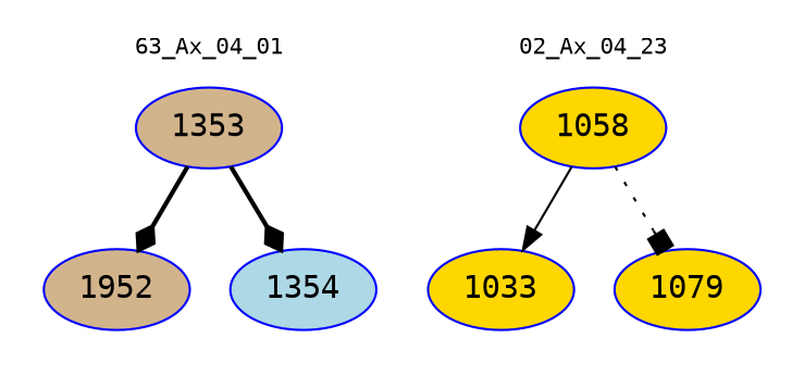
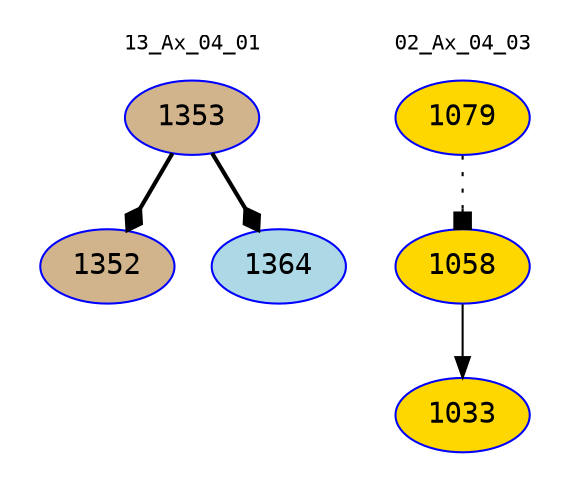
  digraph {
    fontname="DejaVu Sans Mono"
    node [color=blue fillcolor=gold fontname="DejaVu Sans Mono" style=filled]
    edge [arrowhead=diamond color=black fontname="DejaVu Sans Mono" style=bold]
    n1 [fillcolor=tan label=1353]
-   n2 [fillcolor=tan label=1952]
-   n3 [fillcolor=lightblue label=1354]
+   n2 [fillcolor=tan label=1352]
+   n3 [fillcolor=lightblue label=1364]
    n4 [label=1058]
    n5 [label=1033]
    n6 [label=1079]
    subgraph cluster_1 {
      color=white
      fontsize=10
-     label="63_Ax_04_01"
+     label="13_Ax_04_01"
      n1
      n2
      n3
    }
    subgraph cluster_2 {
      color=white
      fontsize=10
-     label="02_Ax_04_23"
+     label="02_Ax_04_03"
      n4
      n5
      n6
    }
    n1 -> n2
    n1 -> n3
    n4 -> n5 [arrowhead=normal style=solid]
-   n4 -> n6 [arrowhead=box style=dotted]
+   n6 -> n4 [arrowhead=box style=dotted]
  }
